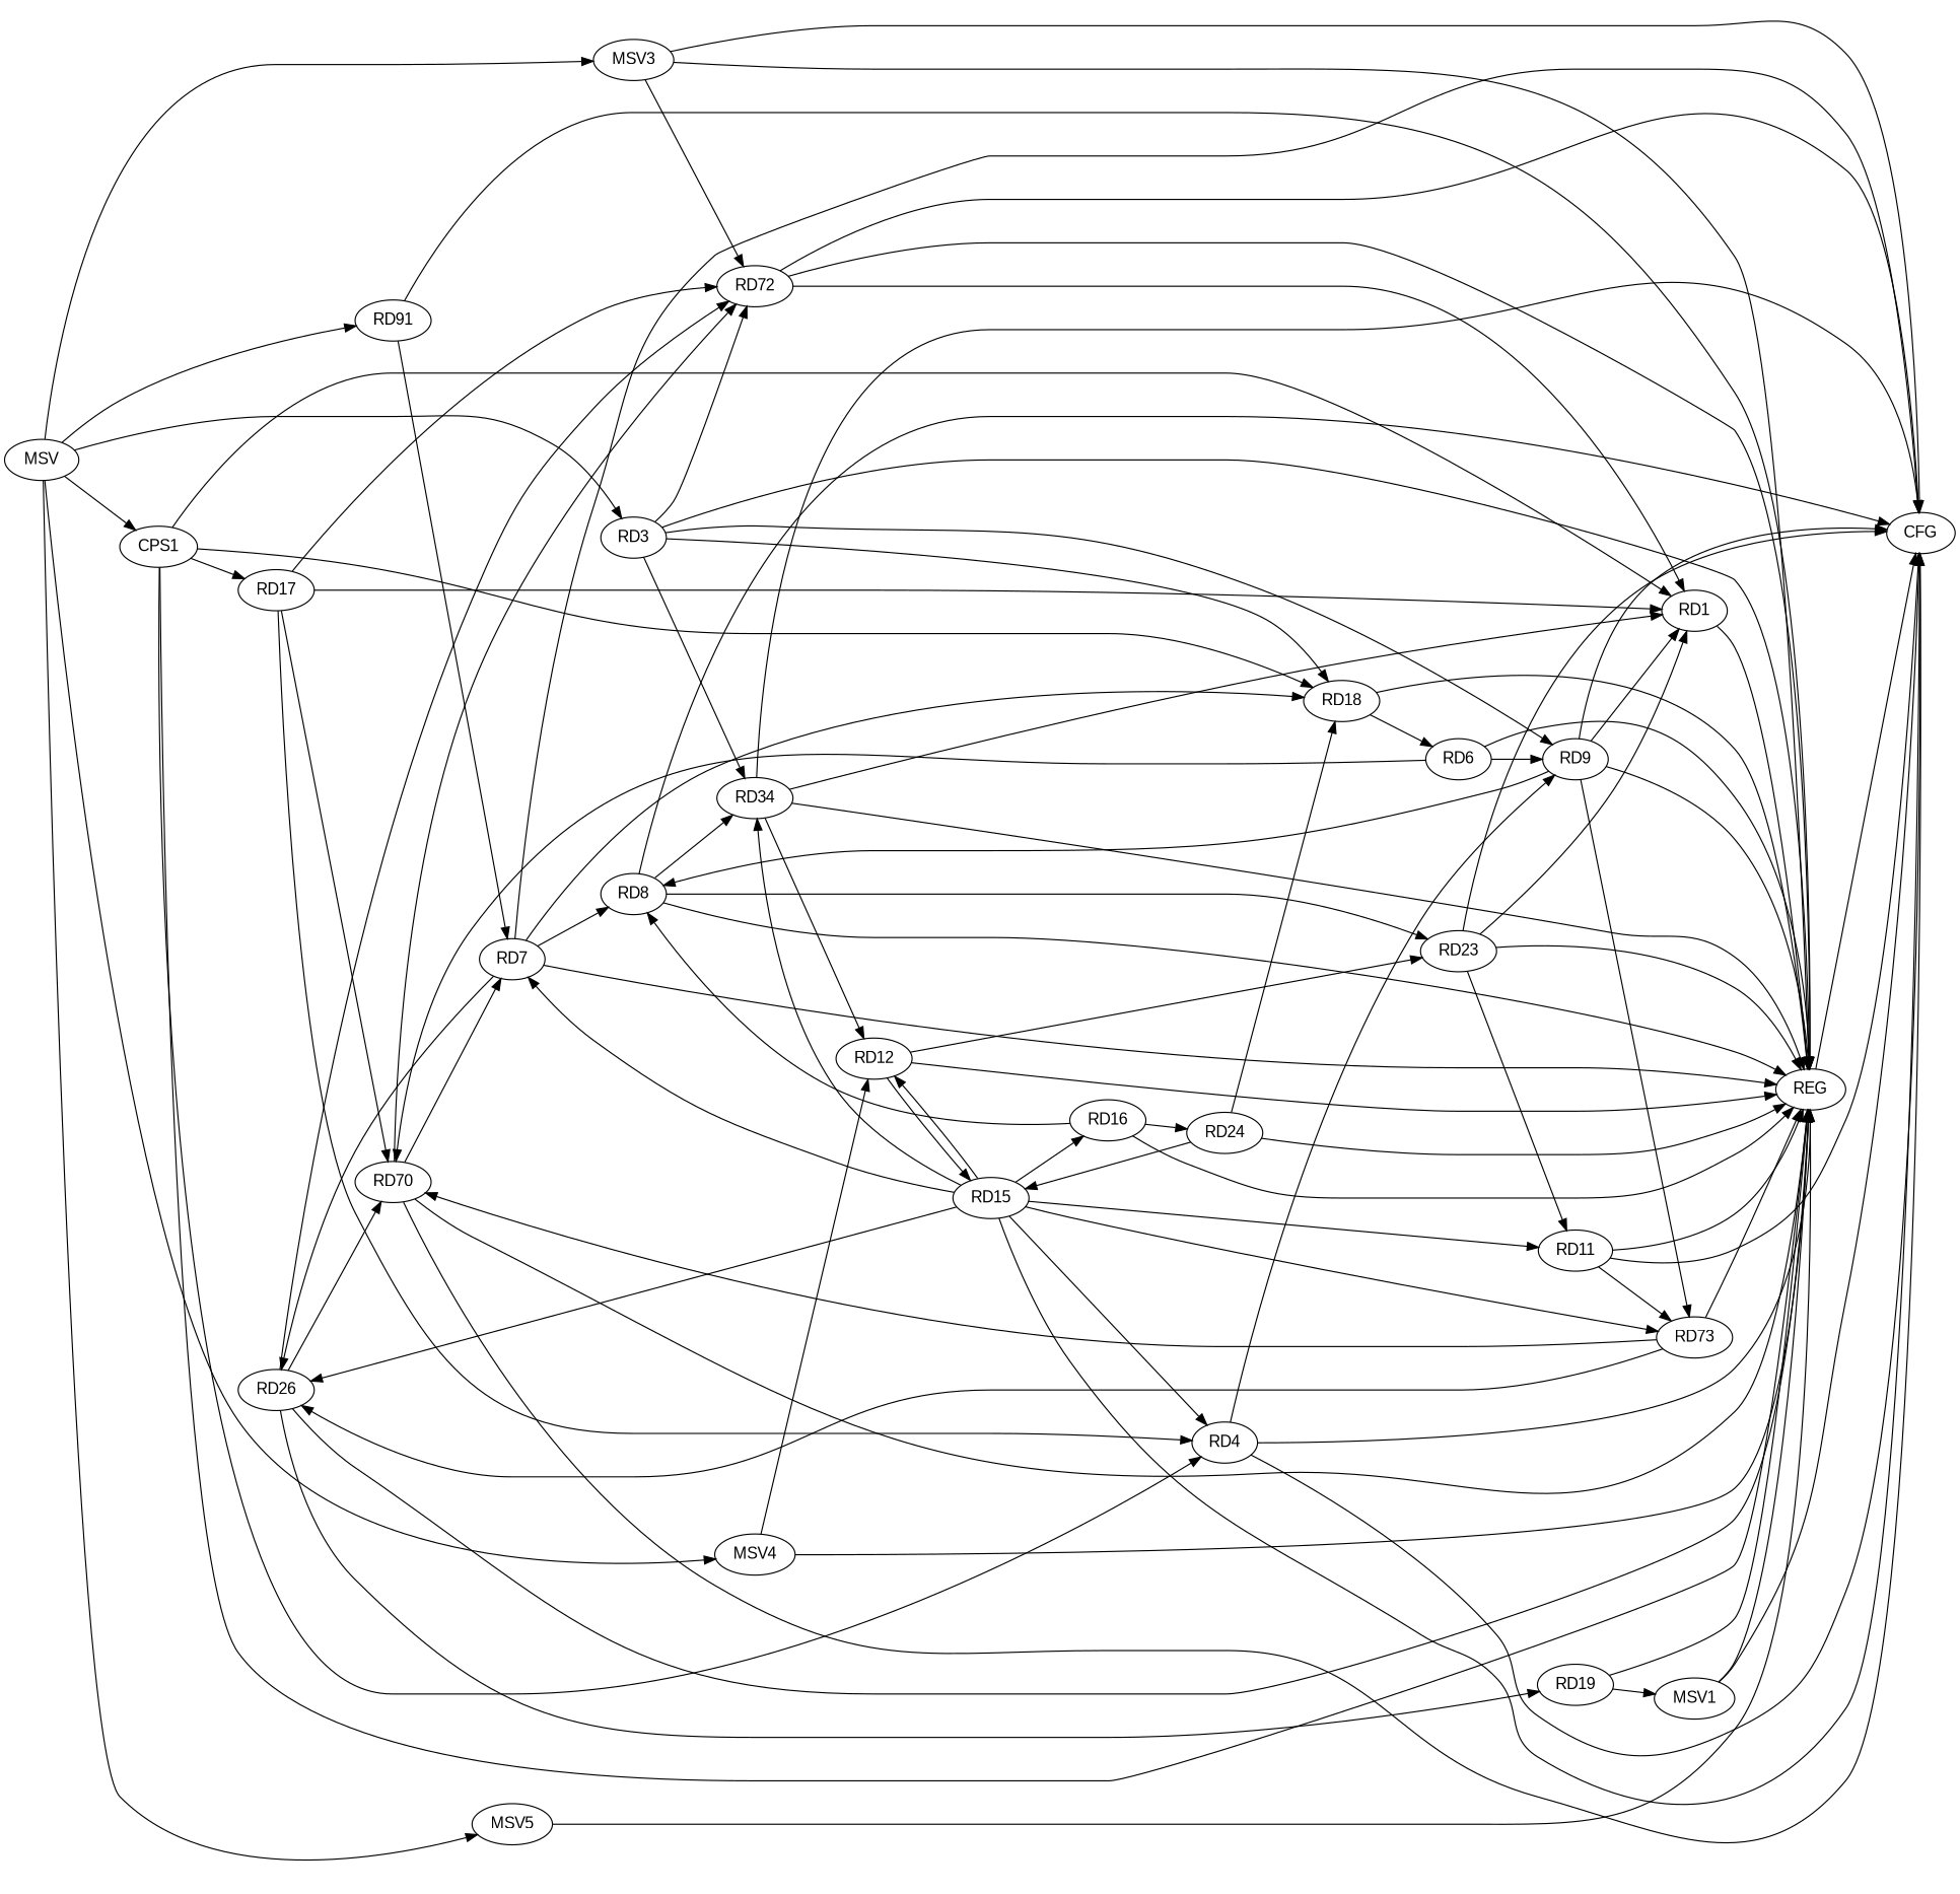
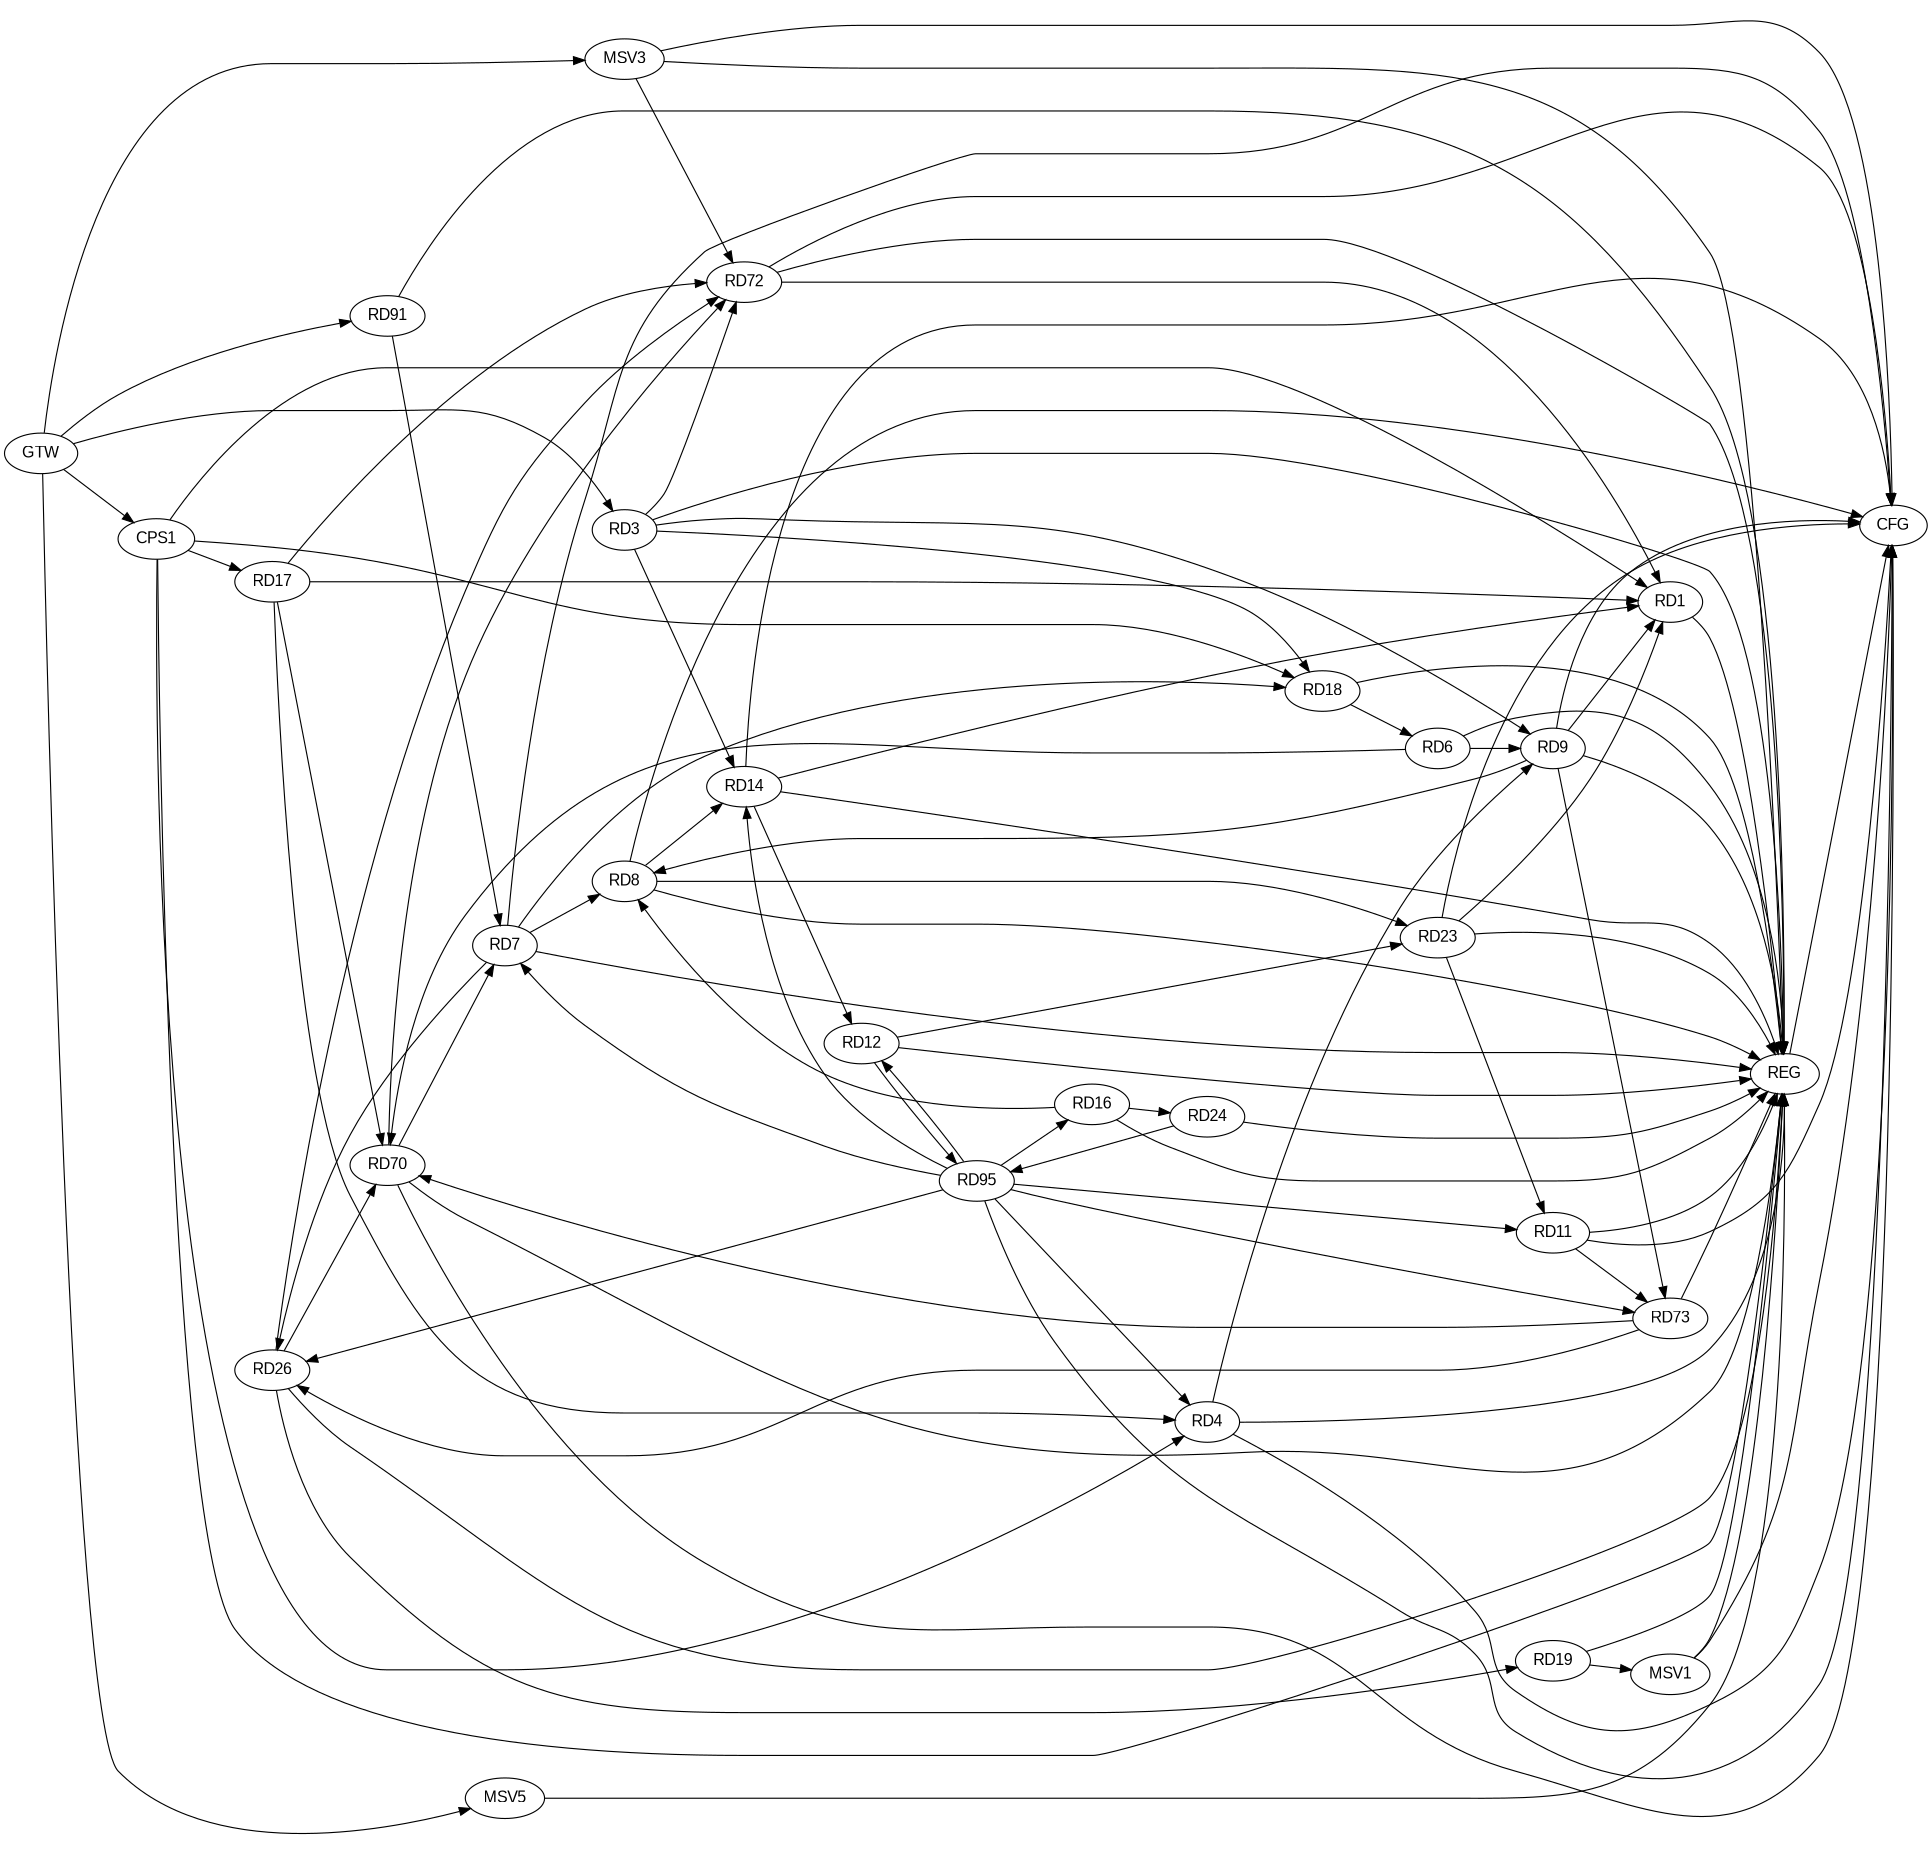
  strict digraph {
    fontname="Liberation Sans"
    rankdir=LR
    node [fontname="Liberation Sans"]
    edge [fontname="Liberation Sans"]
    n1 [label=RD1]
    n2 [label=REG]
    n3 [label=CFG]
    n4 [label=RD26]
    n5 [label=RD72]
    n6 [label=RD70]
    n7 [label=RD19]
    n8 [label=RD3]
    n9 [label=RD9]
-   n10 [label=RD34]
+   n10 [label=RD14]
    n11 [label=RD18]
    n12 [label=RD8]
    n13 [label=RD73]
    n14 [label=RD12]
    n15 [label=RD6]
    n16 [label=RD4]
-   n17 [label=RD15]
+   n17 [label=RD95]
    n18 [label=RD7]
    n19 [label=RD11]
    n20 [label=RD16]
    n21 [label=RD23]
    n22 [label=RD24]
    n23 [label=RD17]
    n24 [label=MSV1]
    n25 [label=RD91]
    n26 [label=CPS1]
-   n27 [label=MSV]
+   n27 [label=GTW]
    n28 [label=MSV3]
-   n29 [label=MSV4]
    n30 [label=MSV5]
    n1 -> n2
    n2 -> n3
    n4 -> n2
    n4 -> n5
    n4 -> n6
    n4 -> n7
    n5 -> n1
    n5 -> n2
    n5 -> n3
    n6 -> n2
    n6 -> n3
    n6 -> n5
    n6 -> n18
    n7 -> n2
    n7 -> n24
    n8 -> n2
    n8 -> n5
    n8 -> n9
    n8 -> n10
    n8 -> n11
    n9 -> n1
    n9 -> n2
    n9 -> n3
    n9 -> n12
    n9 -> n13
    n10 -> n1
    n10 -> n2
    n10 -> n3
    n10 -> n14
    n11 -> n2
    n11 -> n15
    n12 -> n2
    n12 -> n3
    n12 -> n10
    n12 -> n21
    n13 -> n2
    n13 -> n4
    n13 -> n6
    n14 -> n2
    n14 -> n17
    n14 -> n21
    n15 -> n2
    n15 -> n6
    n15 -> n9
    n16 -> n2
    n16 -> n3
    n16 -> n9
    n17 -> n3
    n17 -> n4
    n17 -> n10
    n17 -> n13
    n17 -> n14
    n17 -> n16
    n17 -> n18
    n17 -> n19
    n17 -> n20
    n18 -> n2
    n18 -> n3
    n18 -> n4
    n18 -> n11
    n18 -> n12
    n19 -> n2
    n19 -> n3
    n19 -> n13
    n20 -> n2
    n20 -> n12
    n20 -> n22
    n21 -> n1
    n21 -> n2
    n21 -> n3
    n21 -> n19
    n22 -> n2
-   n22 -> n11
    n22 -> n17
    n23 -> n1
    n23 -> n5
    n23 -> n6
    n23 -> n16
    n24 -> n2
    n24 -> n3
    n25 -> n2
    n25 -> n18
    n26 -> n1
    n26 -> n2
    n26 -> n11
    n26 -> n16
    n26 -> n23
    n27 -> n8
    n27 -> n25
    n27 -> n26
    n27 -> n28
-   n27 -> n29
    n27 -> n30
    n28 -> n2
    n28 -> n3
    n28 -> n5
-   n29 -> n2
-   n29 -> n14
    n30 -> n2
  }
